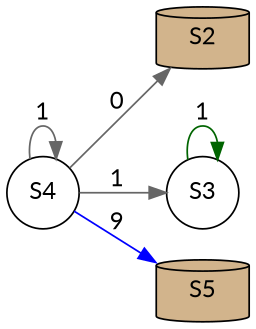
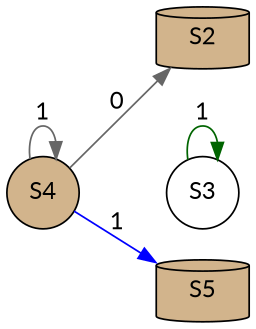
  strict digraph {
    fontname=Lato
    rankdir=LR
    node [fillcolor=white fontname=Lato shape=circle style=filled]
    edge [color=gray40 fontname=Lato]
-   S4
+   S4 [fillcolor=tan]
    S2 [fillcolor=tan shape=cylinder]
    S3
    S5 [fillcolor=tan shape=cylinder]
    S4 -> S4 [label=1]
    S4 -> S2 [label=0]
-   S4 -> S3 [label=1]
-   S4 -> S5 [color=blue label=9]
+   S4 -> S5 [color=blue label=1]
    S3 -> S3 [color=darkgreen label=1]
  }
